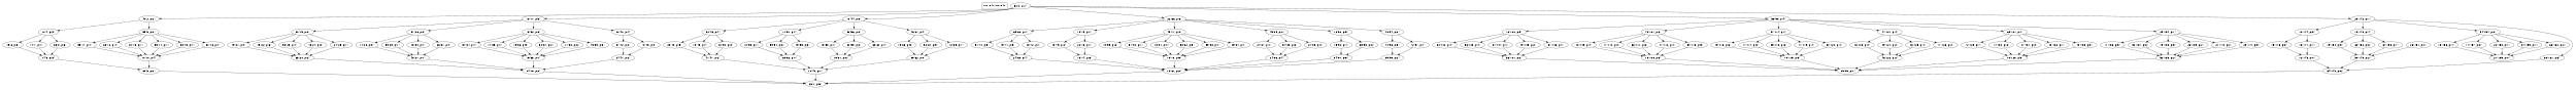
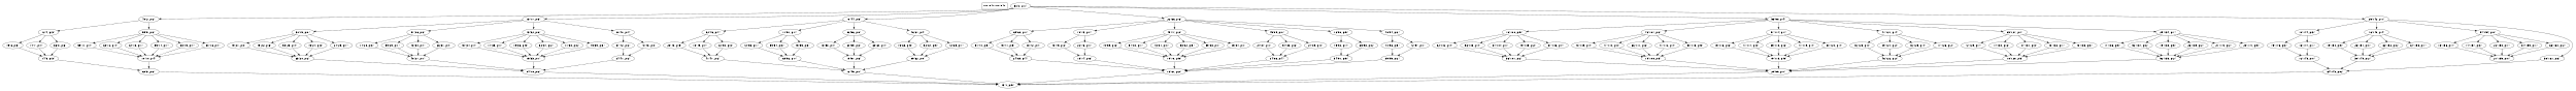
  digraph {
    n1 [label="D=1548 T=1548" shape=box]
    n2 [label="50(0, p:1)"]
    n3 [label="40(2, p:2)"]
    n4 [label="13(17, p:3)"]
    n5 [label="78(44, p:3)"]
    n6 [label="22(66, p:6)"]
    n7 [label="53(98, p:4)"]
    n8 [label="25(142, p:1)"]
    n9 [label="12(4, p:3)"]
    n10 [label="55(9, p:2)"]
    n11 [label="30(19, p:0)"]
    n12 [label="97(26, p:2)"]
    n13 [label="73(32, p:6)"]
    n14 [label="20(40, p:4)"]
    n15 [label="32(46, p:4)"]
    n16 [label="11(51, p:7)"]
    n17 [label="56(56, p:0)"]
    n18 [label="46(61, p:4)"]
    n19 [label="65(68, p:1)"]
    n20 [label="78(73, p:7)"]
    n21 [label="49(77, p:2)"]
    n22 [label="45(85, p:0)"]
    n23 [label="16(90, p:5)"]
    n24 [label="48(94, p:2)"]
    n25 [label="16(100, p:5)"]
    n26 [label="46(107, p:2)"]
    n27 [label="57(114, p:7)"]
    n28 [label="41(121, p:4)"]
    n29 [label="69(127, p:7)"]
    n30 [label="25(134, p:7)"]
    n31 [label="10(144, p:3)"]
    n32 [label="76(148, p:4)"]
    n33 [label="54(154, p:0)"]
    n34 [label="38(161, p:6)"]
    n35 [label="23(1, p:5)"]
    n36 [label="49(6, p:3)"]
    n37 [label="74(7, p:4)"]
    n38 [label="36(8, p:6)"]
    n39 [label="59(11, p:7)"]
    n40 [label="68(12, p:4)"]
    n41 [label="64(13, p:1)"]
    n42 [label="55(14, p:7)"]
    n43 [label="33(15, p:4)"]
    n44 [label="30(16, p:7)"]
    n45 [label="65(3, p:2)"]
    n46 [label="14(5, p:3)"]
    n47 [label="10(10, p:4)"]
    n48 [label="49(21, p:0)"]
    n49 [label="49(22, p:6)"]
    n50 [label="58(23, p:4)"]
    n51 [label="43(24, p:3)"]
    n52 [label="24(25, p:7)"]
    n53 [label="14(28, p:3)"]
    n54 [label="59(29, p:1)"]
    n55 [label="43(30, p:7)"]
    n56 [label="66(31, p:4)"]
    n57 [label="51(34, p:7)"]
    n58 [label="17(35, p:1)"]
    n59 [label="19(36, p:5)"]
    n60 [label="32(37, p:2)"]
    n61 [label="11(38, p:6)"]
    n62 [label="45(39, p:3)"]
    n63 [label="37(42, p:2)"]
    n64 [label="78(43, p:0)"]
    n65 [label="54(18, p:2)"]
    n66 [label="63(20, p:2)"]
    n67 [label="48(27, p:1)"]
    n68 [label="15(33, p:1)"]
    n69 [label="24(41, p:2)"]
    n70 [label="28(48, p:5)"]
    n71 [label="18(49, p:7)"]
    n72 [label="61(50, p:3)"]
    n73 [label="42(53, p:1)"]
    n74 [label="59(54, p:3)"]
    n75 [label="45(55, p:3)"]
    n76 [label="13(58, p:4)"]
    n77 [label="60(59, p:2)"]
    n78 [label="68(60, p:7)"]
    n79 [label="73(63, p:5)"]
    n80 [label="52(64, p:5)"]
    n81 [label="42(65, p:7)"]
    n82 [label="12(45, p:1)"]
    n83 [label="41(47, p:2)"]
    n84 [label="69(52, p:7)"]
    n85 [label="19(57, p:6)"]
    n86 [label="59(62, p:0)"]
    n87 [label="51(70, p:5)"]
    n88 [label="75(71, p:5)"]
    n89 [label="38(72, p:7)"]
    n90 [label="48(75, p:2)"]
    n91 [label="22(76, p:1)"]
    n92 [label="40(59, p:6)"]
    n93 [label="57(80, p:1)"]
    n94 [label="73(81, p:0)"]
    n95 [label="53(82, p:5)"]
    n96 [label="59(83, p:1)"]
    n97 [label="35(84, p:1)"]
    n98 [label="24(87, p:1)"]
    n99 [label="54(88, p:6)"]
    n100 [label="27(89, p:0)"]
    n101 [label="75(92, p:4)"]
    n102 [label="65(93, p:6)"]
    n103 [label="40(96, p:5)"]
    n104 [label="72(97, p:1)"]
    n105 [label="73(67, p:2)"]
    n106 [label="24(69, p:4)"]
    n107 [label="15(74, p:6)"]
    n108 [label="79(78, p:5)"]
    n109 [label="24(86, p:4)"]
    n110 [label="54(91, p:5)"]
    n111 [label="59(95, p:2)"]
    n112 [label="32(102, p:4)"]
    n113 [label="56(103, p:4)"]
    n114 [label="34(104, p:1)"]
    n115 [label="49(105, p:2)"]
    n116 [label="37(106, p:7)"]
    n117 [label="48(109, p:4)"]
    n118 [label="77(110, p:0)"]
    n119 [label="66(111, p:6)"]
    n120 [label="41(112, p:4)"]
    n121 [label="50(113, p:5)"]
    n122 [label="15(116, p:6)"]
    n123 [label="71(117, p:3)"]
    n124 [label="35(118, p:6)"]
    n125 [label="71(119, p:4)"]
    n126 [label="30(120, p:4)"]
    n127 [label="26(123, p:0)"]
    n128 [label="39(124, p:2)"]
    n129 [label="26(125, p:4)"]
    n130 [label="17(126, p:2)"]
    n131 [label="72(129, p:7)"]
    n132 [label="14(130, p:6)"]
    n133 [label="37(131, p:3)"]
    n134 [label="28(132, p:1)"]
    n135 [label="48(133, p:3)"]
    n136 [label="17(136, p:5)"]
    n137 [label="52(137, p:6)"]
    n138 [label="19(138, p:5)"]
    n139 [label="26(139, p:2)"]
    n140 [label="21(140, p:2)"]
    n141 [label="28(141, p:5)"]
    n142 [label="25(99, p:7)"]
    n143 [label="36(101, p:2)"]
    n144 [label="19(108, p:5)"]
    n145 [label="79(115, p:5)"]
    n146 [label="46(122, p:2)"]
    n147 [label="18(128, p:5)"]
    n148 [label="52(135, p:2)"]
    n149 [label="75(146, p:3)"]
    n150 [label="16(147, p:1)"]
    n151 [label="19(150, p:5)"]
    n152 [label="26(151, p:0)"]
    n153 [label="62(152, p:6)"]
    n154 [label="67(153, p:7)"]
    n155 [label="13(156, p:4)"]
    n156 [label="74(157, p:3)"]
    n157 [label="22(158, p:7)"]
    n158 [label="34(159, p:1)"]
    n159 [label="66(160, p:2)"]
    n160 [label="64(143, p:6)"]
    n161 [label="72(145, p:0)"]
    n162 [label="30(149, p:2)"]
    n163 [label="21(155, p:0)"]
    n2 -> n3
    n2 -> n4
    n2 -> n5
    n2 -> n6
    n2 -> n7
    n2 -> n8
    n3 -> n9
    n3 -> n10
    n4 -> n11
    n4 -> n12
    n4 -> n13
    n4 -> n14
    n5 -> n15
    n5 -> n16
    n5 -> n17
    n5 -> n18
    n6 -> n19
    n6 -> n20
    n6 -> n21
    n6 -> n22
    n6 -> n23
    n6 -> n24
    n7 -> n25
    n7 -> n26
    n7 -> n27
    n7 -> n28
    n7 -> n29
    n7 -> n30
    n8 -> n31
    n8 -> n32
    n8 -> n33
    n8 -> n34
    n9 -> n36
    n9 -> n37
    n9 -> n38
    n10 -> n39
    n10 -> n40
    n10 -> n41
    n10 -> n42
    n10 -> n43
    n10 -> n44
    n11 -> n48
    n11 -> n49
    n11 -> n50
    n11 -> n51
    n11 -> n52
    n12 -> n53
    n12 -> n54
    n12 -> n55
    n12 -> n56
    n13 -> n57
    n13 -> n58
    n13 -> n59
    n13 -> n60
    n13 -> n61
    n13 -> n62
    n14 -> n63
    n14 -> n64
    n15 -> n70
    n15 -> n71
    n15 -> n72
    n16 -> n73
    n16 -> n74
    n16 -> n75
    n17 -> n76
    n17 -> n77
    n17 -> n78
    n18 -> n79
    n18 -> n80
    n18 -> n81
    n19 -> n87
    n19 -> n88
    n19 -> n89
    n20 -> n90
    n20 -> n91
    n21 -> n92
    n21 -> n93
    n21 -> n94
    n21 -> n95
    n21 -> n96
    n21 -> n97
    n22 -> n98
    n22 -> n99
    n22 -> n100
    n23 -> n101
    n23 -> n102
    n24 -> n103
    n24 -> n104
    n25 -> n112
    n25 -> n113
    n25 -> n114
    n25 -> n115
    n25 -> n116
    n26 -> n117
    n26 -> n118
    n26 -> n119
    n26 -> n120
    n26 -> n121
    n27 -> n122
    n27 -> n123
    n27 -> n124
    n27 -> n125
    n27 -> n126
    n28 -> n127
    n28 -> n128
    n28 -> n129
    n28 -> n130
    n29 -> n131
    n29 -> n132
    n29 -> n133
    n29 -> n134
    n29 -> n135
    n30 -> n136
    n30 -> n137
    n30 -> n138
    n30 -> n139
    n30 -> n140
    n30 -> n141
    n31 -> n149
    n31 -> n150
    n32 -> n151
+   n32 -> n152
    n32 -> n153
    n32 -> n154
    n33 -> n155
    n33 -> n156
    n33 -> n157
    n33 -> n158
    n33 -> n159
    n34 -> n160
    n36 -> n46
    n37 -> n46
    n38 -> n46
    n39 -> n47
    n40 -> n47
    n41 -> n47
    n42 -> n47
    n43 -> n47
    n44 -> n47
    n45 -> n35
    n46 -> n45
    n47 -> n45
    n48 -> n66
    n49 -> n66
    n50 -> n66
    n51 -> n66
    n52 -> n66
    n53 -> n67
    n54 -> n67
    n55 -> n67
    n56 -> n67
    n57 -> n68
    n58 -> n68
    n59 -> n68
    n60 -> n68
    n61 -> n68
    n62 -> n68
    n63 -> n69
    n64 -> n69
    n65 -> n35
    n66 -> n65
    n67 -> n65
    n68 -> n65
    n69 -> n65
    n70 -> n83
    n71 -> n83
    n72 -> n83
    n73 -> n84
    n74 -> n84
    n75 -> n84
    n76 -> n85
    n77 -> n85
    n78 -> n85
    n79 -> n86
    n80 -> n86
    n81 -> n86
    n82 -> n35
    n83 -> n82
    n84 -> n82
    n85 -> n82
    n86 -> n82
    n87 -> n106
    n88 -> n106
    n89 -> n106
    n90 -> n107
    n91 -> n107
    n92 -> n108
    n93 -> n108
    n94 -> n108
    n95 -> n108
    n96 -> n108
    n97 -> n108
    n98 -> n109
    n99 -> n109
    n100 -> n109
    n101 -> n110
    n102 -> n110
    n103 -> n111
    n104 -> n111
    n105 -> n35
    n106 -> n105
    n107 -> n105
    n108 -> n105
    n109 -> n105
    n110 -> n105
    n111 -> n105
    n112 -> n143
    n113 -> n143
    n114 -> n143
    n115 -> n143
    n116 -> n143
    n117 -> n144
    n118 -> n144
    n119 -> n144
    n120 -> n144
    n121 -> n144
    n122 -> n145
    n123 -> n145
    n124 -> n145
    n125 -> n145
    n126 -> n145
    n127 -> n146
    n128 -> n146
    n129 -> n146
    n130 -> n146
    n131 -> n147
    n132 -> n147
    n133 -> n147
    n134 -> n147
    n135 -> n147
    n136 -> n148
    n137 -> n148
    n138 -> n148
    n139 -> n148
    n140 -> n148
    n141 -> n148
+   n142 -> n35
    n143 -> n142
    n144 -> n142
    n145 -> n142
    n146 -> n142
    n147 -> n142
    n148 -> n142
    n149 -> n161
    n150 -> n161
    n151 -> n162
    n152 -> n162
    n153 -> n162
    n154 -> n162
    n155 -> n163
    n156 -> n163
    n157 -> n163
    n158 -> n163
    n159 -> n163
    n160 -> n35
    n161 -> n160
    n162 -> n160
  }
